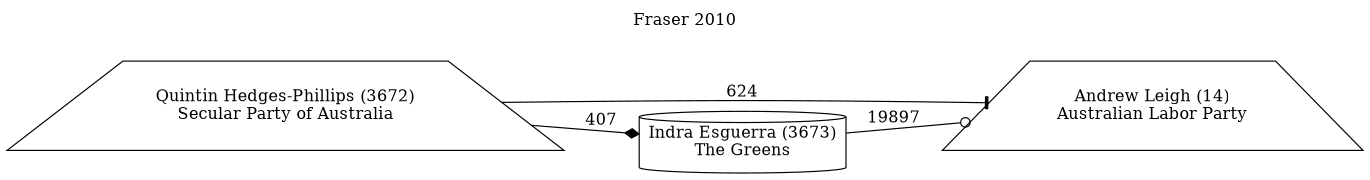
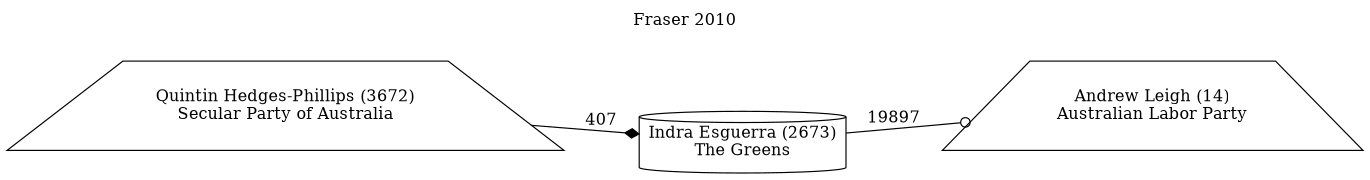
  digraph {
    label="Fraser 2010"
    labelloc=t
    mclimit=10
    rankdir=LR
    node [shape=trapezium]
    n1 [label="Andrew Leigh (14)\nAustralian Labor Party"]
-   n2 [label="Indra Esguerra (3673)\nThe Greens" shape=cylinder]
+   n2 [label="Indra Esguerra (2673)\nThe Greens" shape=cylinder]
    n3 [label="Quintin Hedges-Phillips (3672)\nSecular Party of Australia"]
    n2 -> n1 [arrowhead=odot label=19897]
-   n3 -> n1 [arrowhead=tee label=624]
    n3 -> n2 [arrowhead=diamond label=407]
  }
